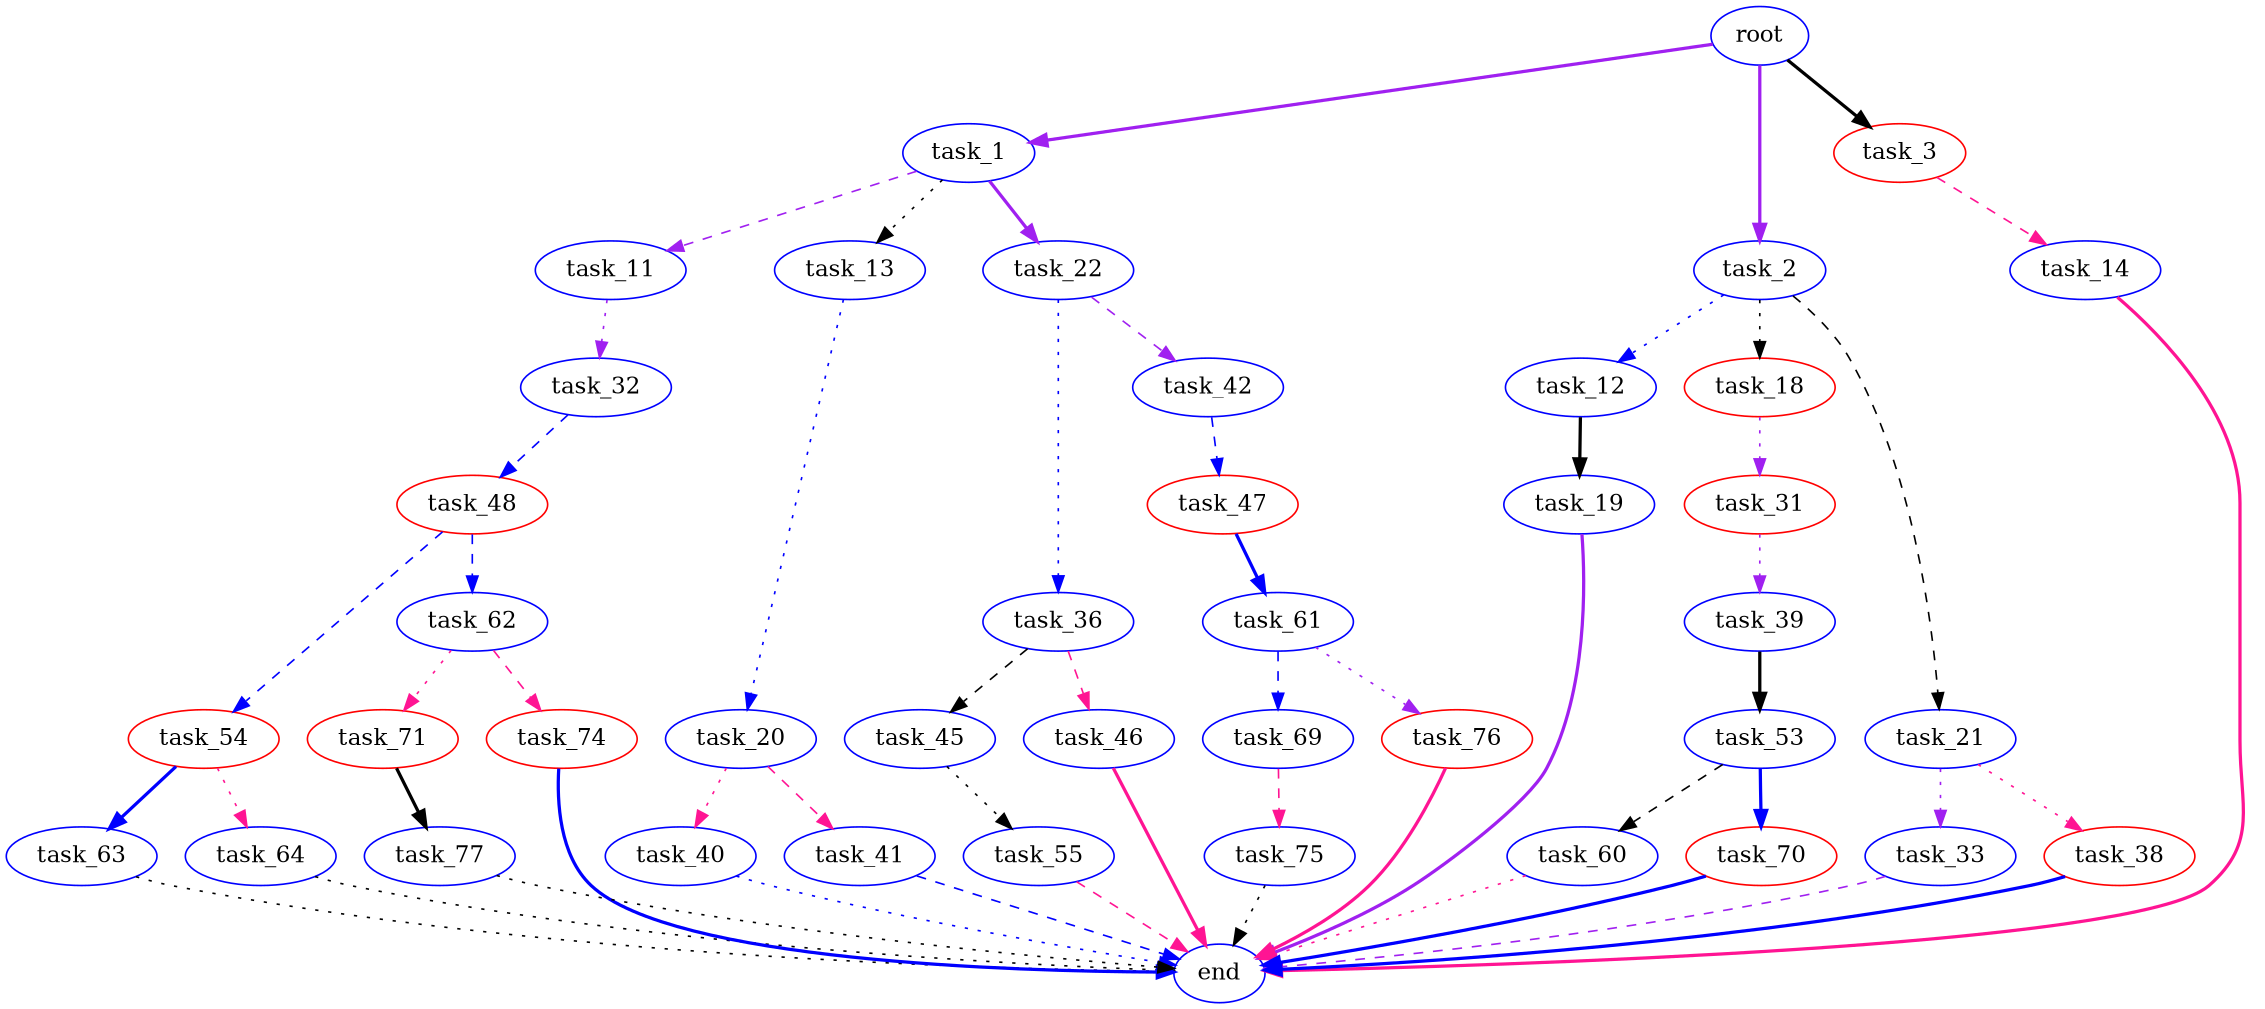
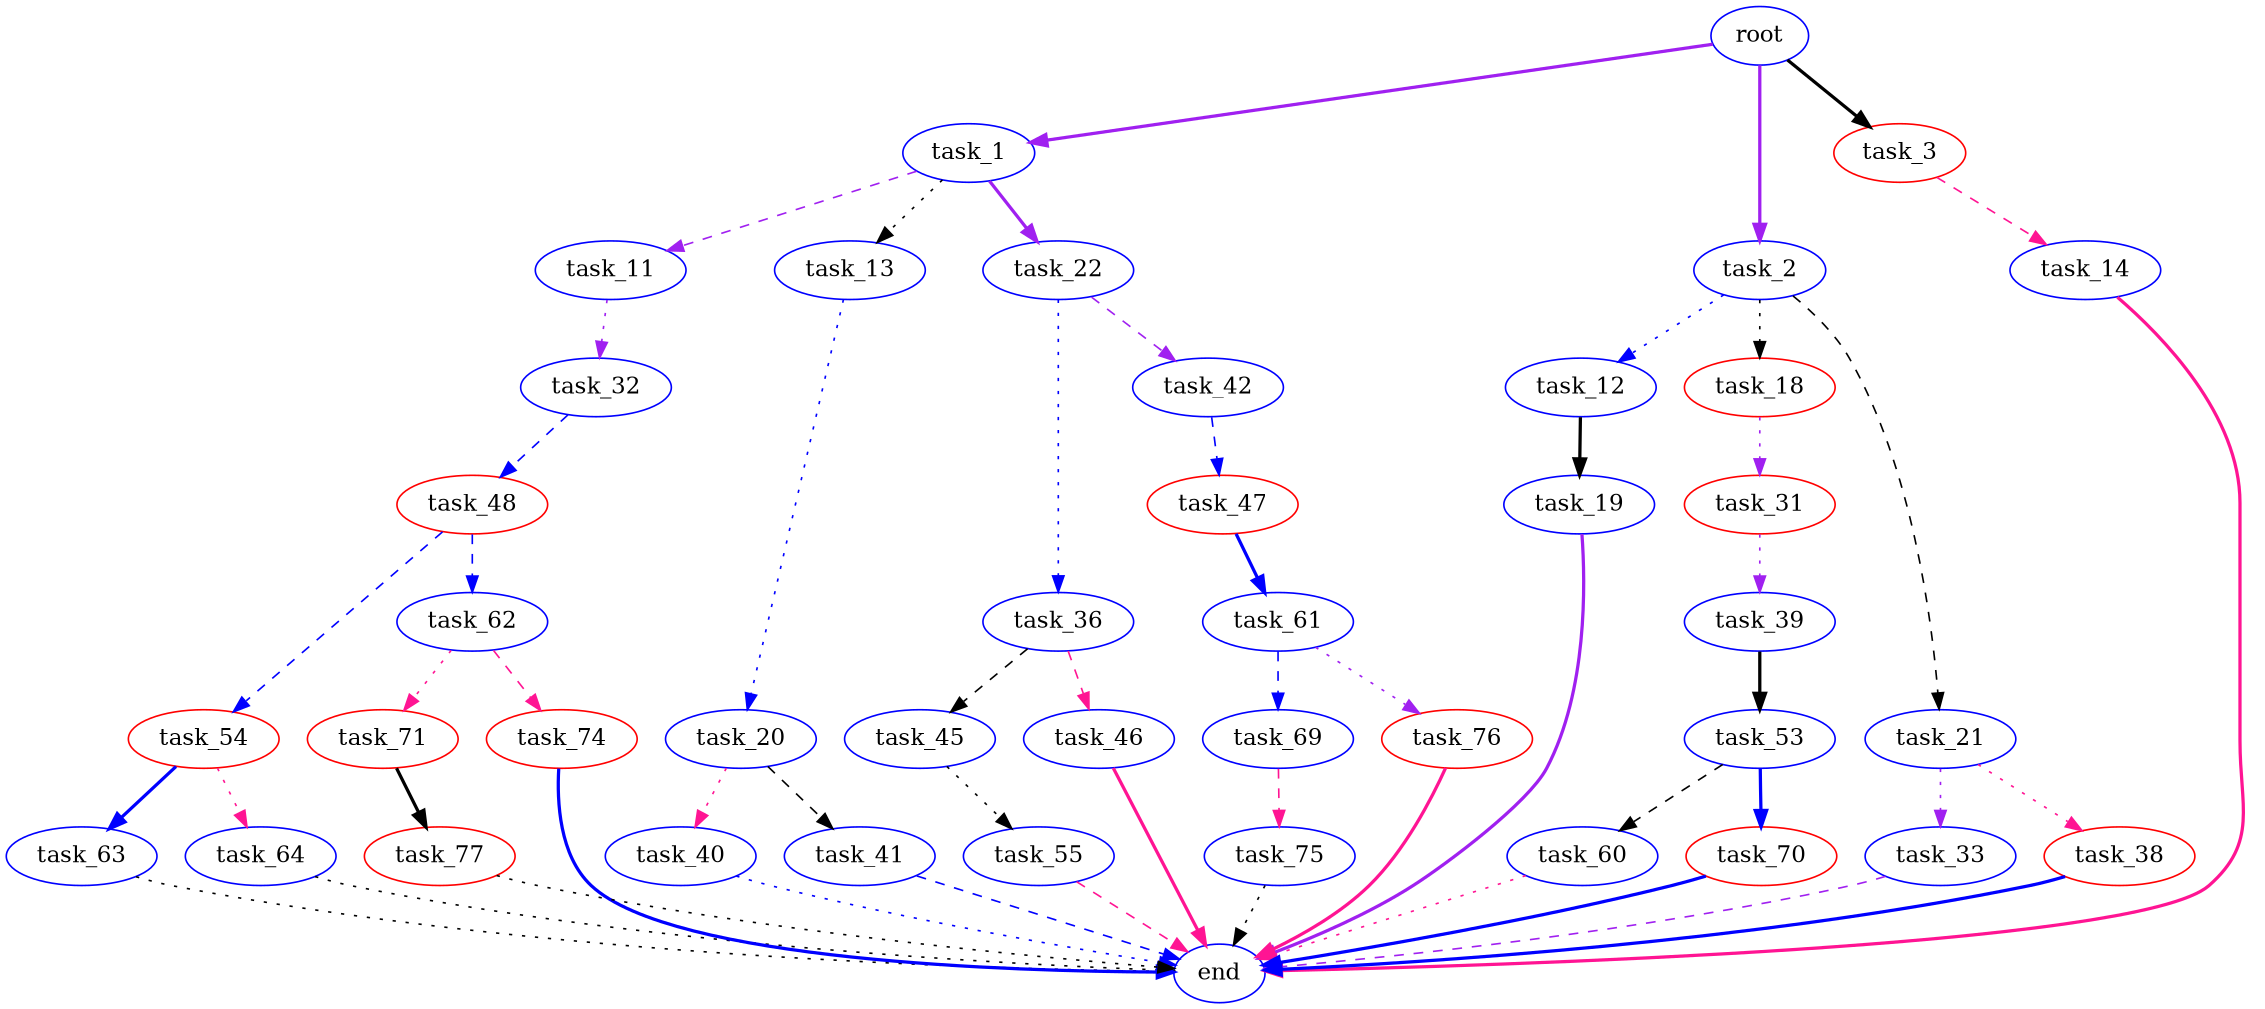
  digraph {
    node [color=blue]
    edge [color=blue style=dotted]
    root
    task_1
    task_2
    task_3 [color=red]
    task_11
    task_13
    task_22
    task_12
    task_18 [color=red]
    task_21
    task_14
    task_32
    task_20
    n14 [label=task_36]
    task_42
    task_19
    task_31 [color=red]
    task_33
    task_38 [color=red]
    end
    task_48 [color=red]
    task_40
    task_41
    task_45
    task_46
    task_47 [color=red]
    task_39
    task_54 [color=red]
    task_62
    task_53
    task_55
    task_61
    task_60
    task_70 [color=red]
    task_63
    task_64
    task_71 [color=red]
    task_74 [color=red]
    task_69
    task_76 [color=red]
    task_75
-   task_77
+   task_77 [color=red]
    root -> task_1 [color=purple style=bold]
    root -> task_2 [color=purple style=bold]
    root -> task_3 [color=black style=bold]
    task_1 -> task_11 [color=purple style=dashed]
    task_1 -> task_13 [color=black]
    task_1 -> task_22 [color=purple style=bold]
    task_2 -> task_12
    task_2 -> task_18 [color=black]
    task_2 -> task_21 [color=black style=dashed]
    task_3 -> task_14 [color=deeppink style=dashed]
    task_11 -> task_32 [color=purple]
    task_13 -> task_20
    task_22 -> n14
    task_22 -> task_42 [color=purple style=dashed]
    task_12 -> task_19 [color=black style=bold]
    task_18 -> task_31 [color=purple]
    task_21 -> task_33 [color=purple]
    task_21 -> task_38 [color=deeppink]
    task_14 -> end [color=deeppink style=bold]
    task_32 -> task_48 [style=dashed]
    task_20 -> task_40 [color=deeppink]
-   task_20 -> task_41 [color=deeppink style=dashed]
+   task_20 -> task_41 [color=black style=dashed]
    n14 -> task_45 [color=black style=dashed]
    n14 -> task_46 [color=deeppink style=dashed]
    task_42 -> task_47 [style=dashed]
    task_19 -> end [color=purple style=bold]
    task_31 -> task_39 [color=purple]
    task_33 -> end [color=purple style=dashed]
    task_38 -> end [style=bold]
    task_48 -> task_54 [style=dashed]
    task_48 -> task_62 [style=dashed]
    task_40 -> end
    task_41 -> end [style=dashed]
    task_45 -> task_55 [color=black]
    task_46 -> end [color=deeppink style=bold]
    task_47 -> task_61 [style=bold]
    task_39 -> task_53 [color=black style=bold]
    task_54 -> task_63 [style=bold]
    task_54 -> task_64 [color=deeppink]
    task_62 -> task_71 [color=deeppink]
    task_62 -> task_74 [color=deeppink style=dashed]
    task_53 -> task_60 [color=black style=dashed]
    task_53 -> task_70 [style=bold]
    task_55 -> end [color=deeppink style=dashed]
    task_61 -> task_69 [style=dashed]
    task_61 -> task_76 [color=purple]
    task_60 -> end [color=deeppink]
    task_70 -> end [style=bold]
    task_63 -> end [color=black]
    task_64 -> end [color=black]
    task_71 -> task_77 [color=black style=bold]
    task_74 -> end [style=bold]
    task_69 -> task_75 [color=deeppink style=dashed]
    task_76 -> end [color=deeppink style=bold]
    task_75 -> end [color=black]
    task_77 -> end [color=black]
  }
